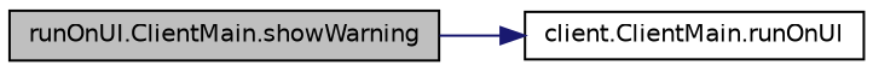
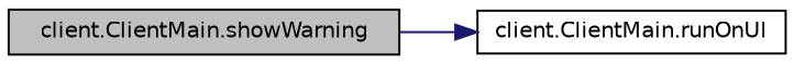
  digraph {
    rankdir=LR
    node [color=black fontname=Helvetica fontsize=10 shape=record style=filled]
-   n1 [fillcolor=grey75 fontcolor=black height=0.2 label="runOnUI.ClientMain.showWarning" width=0.4]
+   n1 [fillcolor=grey75 fontcolor=black height=0.2 label="client.ClientMain.showWarning" width=0.4]
    n2 [fillcolor=white height=0.2 label="client.ClientMain.runOnUI" width=0.4]
    n1 -> n2 [color=midnightblue fontname=Helvetica fontsize=10 labelfontname=Helvetica labelfontsize=10 style=solid]
  }
